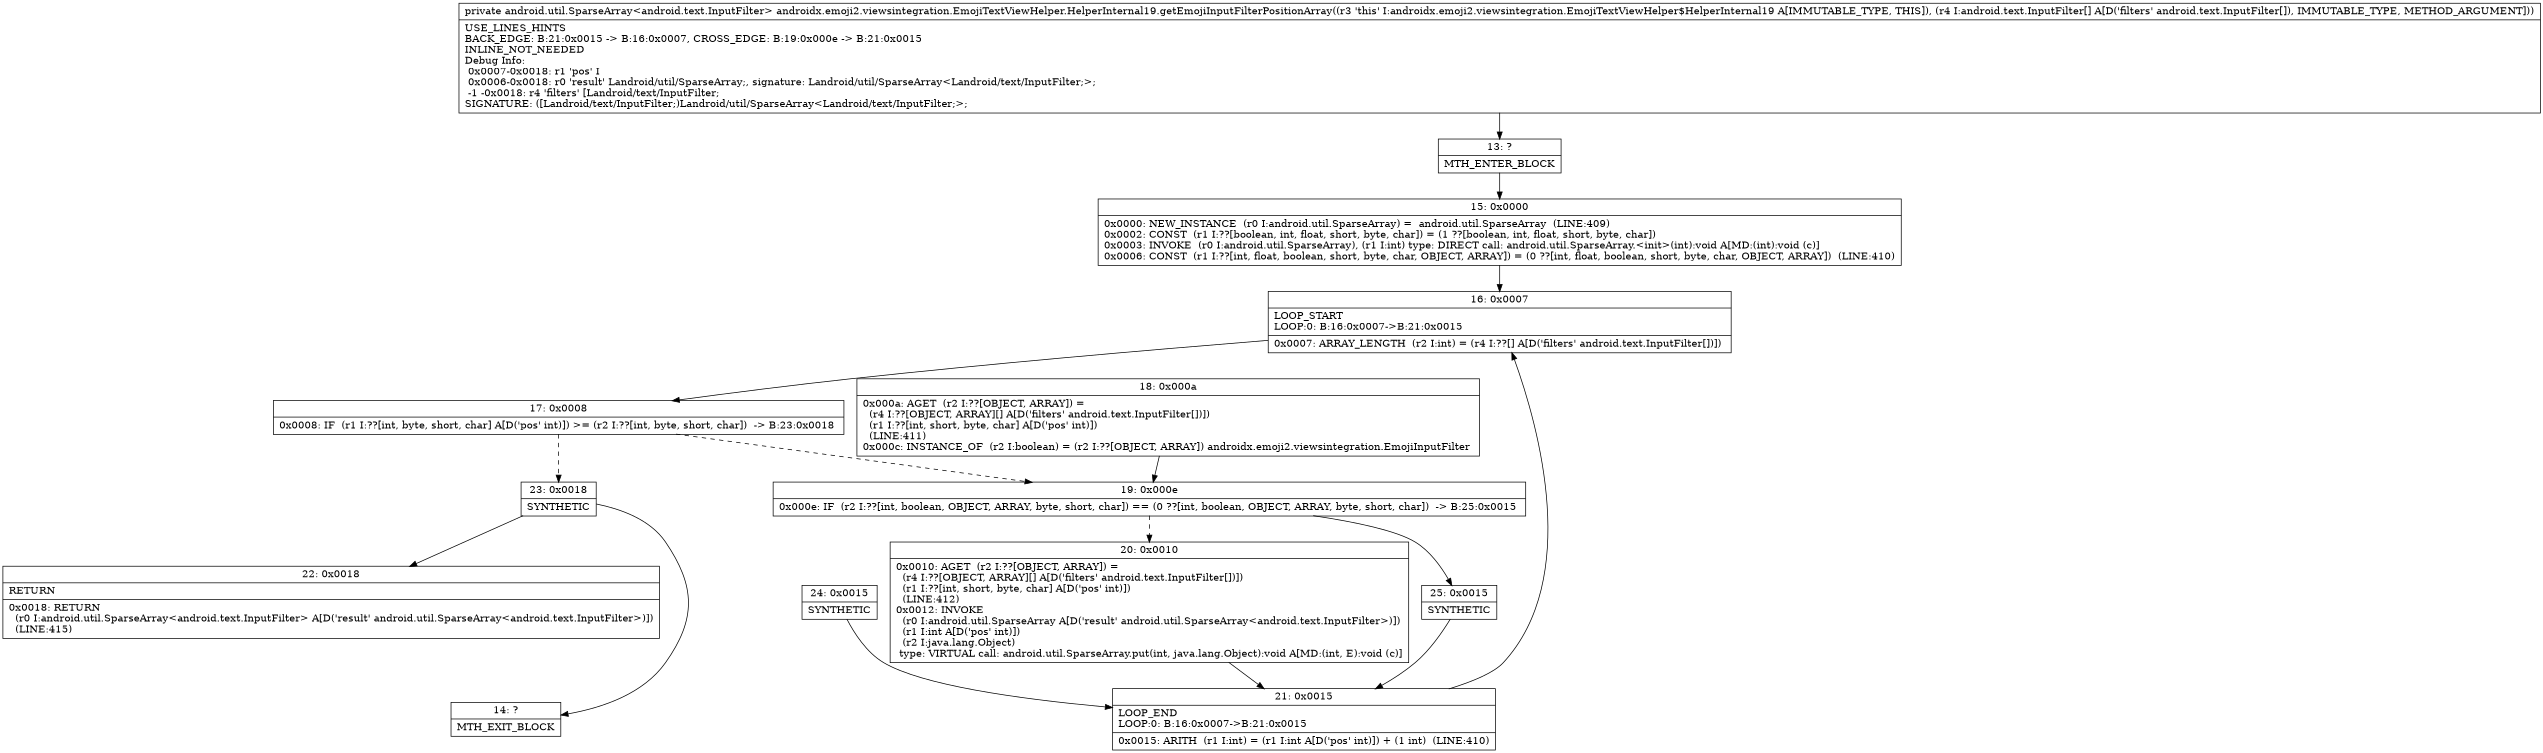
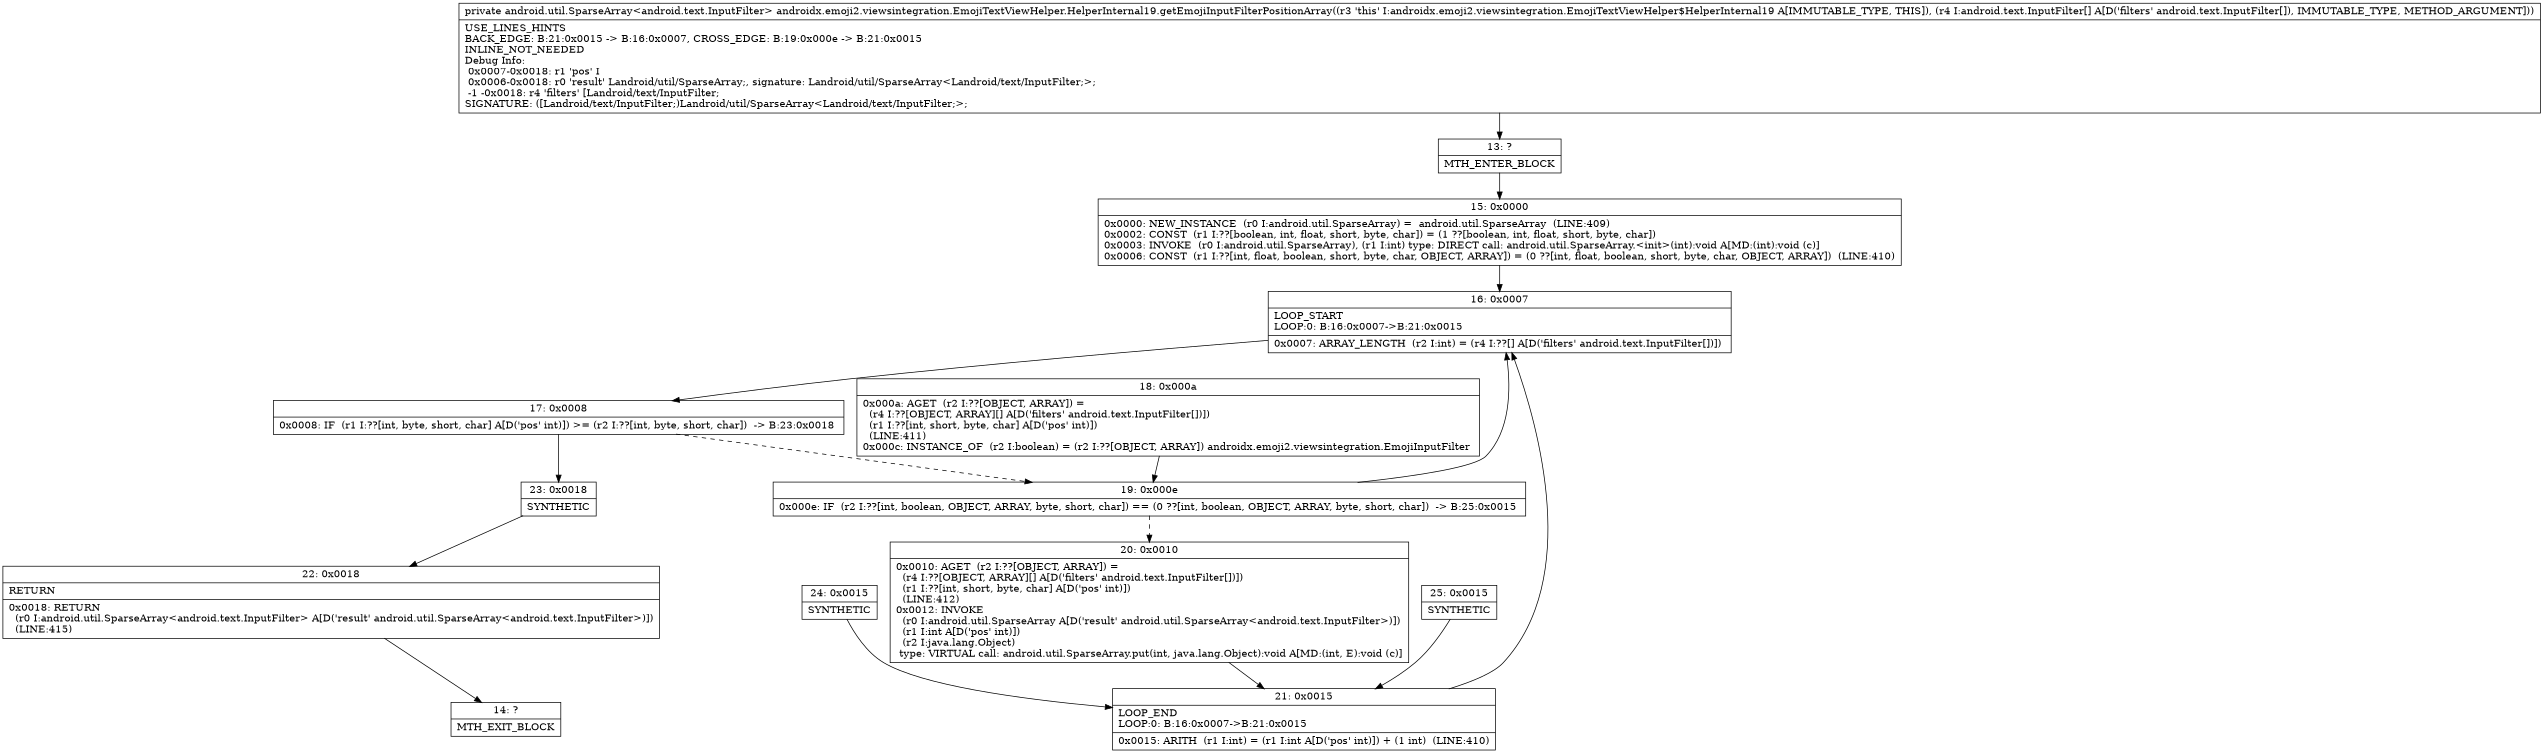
  digraph {
    node [shape=record]
    n1 [label="{13\:\ ?|MTH_ENTER_BLOCK\l}"]
    n2 [label="{15\:\ 0x0000|0x0000: NEW_INSTANCE  (r0 I:android.util.SparseArray) =  android.util.SparseArray  (LINE:409)\l0x0002: CONST  (r1 I:??[boolean, int, float, short, byte, char]) = (1 ??[boolean, int, float, short, byte, char]) \l0x0003: INVOKE  (r0 I:android.util.SparseArray), (r1 I:int) type: DIRECT call: android.util.SparseArray.\<init\>(int):void A[MD:(int):void (c)]\l0x0006: CONST  (r1 I:??[int, float, boolean, short, byte, char, OBJECT, ARRAY]) = (0 ??[int, float, boolean, short, byte, char, OBJECT, ARRAY])  (LINE:410)\l}"]
    n3 [label="{16\:\ 0x0007|LOOP_START\lLOOP:0: B:16:0x0007\-\>B:21:0x0015\l|0x0007: ARRAY_LENGTH  (r2 I:int) = (r4 I:??[] A[D('filters' android.text.InputFilter[])]) \l}"]
    n4 [label="{17\:\ 0x0008|0x0008: IF  (r1 I:??[int, byte, short, char] A[D('pos' int)]) \>= (r2 I:??[int, byte, short, char])  \-\> B:23:0x0018 \l}"]
    n5 [label="{23\:\ 0x0018|SYNTHETIC\l}"]
    n6 [label="{19\:\ 0x000e|0x000e: IF  (r2 I:??[int, boolean, OBJECT, ARRAY, byte, short, char]) == (0 ??[int, boolean, OBJECT, ARRAY, byte, short, char])  \-\> B:25:0x0015 \l}"]
    n7 [label="{18\:\ 0x000a|0x000a: AGET  (r2 I:??[OBJECT, ARRAY]) = \l  (r4 I:??[OBJECT, ARRAY][] A[D('filters' android.text.InputFilter[])])\l  (r1 I:??[int, short, byte, char] A[D('pos' int)])\l  (LINE:411)\l0x000c: INSTANCE_OF  (r2 I:boolean) = (r2 I:??[OBJECT, ARRAY]) androidx.emoji2.viewsintegration.EmojiInputFilter \l}"]
    n8 [label="{22\:\ 0x0018|RETURN\l|0x0018: RETURN  \l  (r0 I:android.util.SparseArray\<android.text.InputFilter\> A[D('result' android.util.SparseArray\<android.text.InputFilter\>)])\l  (LINE:415)\l}"]
    n9 [label="{20\:\ 0x0010|0x0010: AGET  (r2 I:??[OBJECT, ARRAY]) = \l  (r4 I:??[OBJECT, ARRAY][] A[D('filters' android.text.InputFilter[])])\l  (r1 I:??[int, short, byte, char] A[D('pos' int)])\l  (LINE:412)\l0x0012: INVOKE  \l  (r0 I:android.util.SparseArray A[D('result' android.util.SparseArray\<android.text.InputFilter\>)])\l  (r1 I:int A[D('pos' int)])\l  (r2 I:java.lang.Object)\l type: VIRTUAL call: android.util.SparseArray.put(int, java.lang.Object):void A[MD:(int, E):void (c)]\l}"]
    n10 [label="{25\:\ 0x0015|SYNTHETIC\l}"]
    n11 [label="{21\:\ 0x0015|LOOP_END\lLOOP:0: B:16:0x0007\-\>B:21:0x0015\l|0x0015: ARITH  (r1 I:int) = (r1 I:int A[D('pos' int)]) + (1 int)  (LINE:410)\l}"]
    n12 [label="{24\:\ 0x0015|SYNTHETIC\l}"]
    n13 [label="{14\:\ ?|MTH_EXIT_BLOCK\l}"]
    n14 [label="{private android.util.SparseArray\<android.text.InputFilter\> androidx.emoji2.viewsintegration.EmojiTextViewHelper.HelperInternal19.getEmojiInputFilterPositionArray((r3 'this' I:androidx.emoji2.viewsintegration.EmojiTextViewHelper$HelperInternal19 A[IMMUTABLE_TYPE, THIS]), (r4 I:android.text.InputFilter[] A[D('filters' android.text.InputFilter[]), IMMUTABLE_TYPE, METHOD_ARGUMENT]))  | USE_LINES_HINTS\lBACK_EDGE: B:21:0x0015 \-\> B:16:0x0007, CROSS_EDGE: B:19:0x000e \-\> B:21:0x0015\lINLINE_NOT_NEEDED\lDebug Info:\l  0x0007\-0x0018: r1 'pos' I\l  0x0006\-0x0018: r0 'result' Landroid\/util\/SparseArray;, signature: Landroid\/util\/SparseArray\<Landroid\/text\/InputFilter;\>;\l  \-1 \-0x0018: r4 'filters' [Landroid\/text\/InputFilter;\lSIGNATURE: ([Landroid\/text\/InputFilter;)Landroid\/util\/SparseArray\<Landroid\/text\/InputFilter;\>;\l}"]
    n1 -> n2
    n2 -> n3
    n3 -> n4
-   n4 -> n5 [style=dashed]
+   n4 -> n5
    n4 -> n6 [style=dashed]
    n5 -> n8
    n6 -> n9 [style=dashed]
-   n6 -> n10
+   n6 -> n3
    n7 -> n6
-   n5 -> n13
+   n8 -> n13
    n9 -> n11
    n10 -> n11
    n11 -> n3
    n12 -> n11
    n14 -> n1
  }
